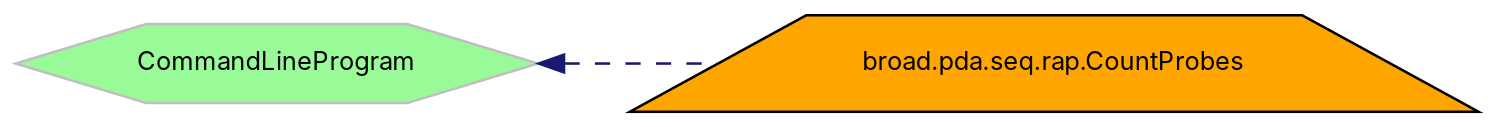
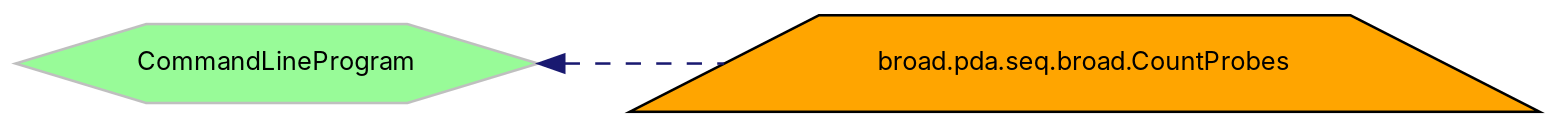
  digraph {
    rankdir=LR
    fontname=Inter
    node [fontname=Inter fontsize=10 style=filled]
-   n1 [color=black fillcolor=orange fontcolor=black height=0.2 label="broad.pda.seq.rap.CountProbes" shape=trapezium width=0.4]
+   n1 [color=black fillcolor=orange fontcolor=black height=0.2 label="broad.pda.seq.broad.CountProbes" shape=trapezium width=0.4]
    n2 [color=grey75 fillcolor=palegreen height=0.2 label=CommandLineProgram shape=hexagon width=0.4]
    n2 -> n1 [color=midnightblue dir=back fontname=Inter fontsize=10 labelfontname=Helvetica labelfontsize=10 style=dashed]
  }
